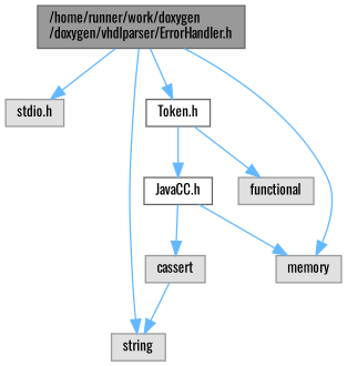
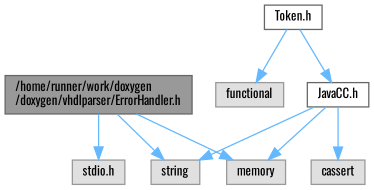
  digraph {
    fontname=Oswald
    node [color=grey60 fillcolor="#E0E0E0" fontname=Oswald fontsize=10 shape=box style=filled]
    edge [color=steelblue1 fontname=Oswald fontsize=10 labelfontname=Helvetica labelfontsize=10 style=solid]
    n1 [color=gray40 fillcolor=grey60 fontcolor=black height=0.2 label="/home/runner/work/doxygen\l/doxygen/vhdlparser/ErrorHandler.h" width=0.4]
    n2 [height=0.2 label="stdio.h" width=0.4]
    n3 [height=0.2 label=string width=0.4]
    n4 [color=grey40 fillcolor=white height=0.2 label="Token.h" width=0.4]
    n5 [height=0.2 label=memory width=0.4]
    n6 [color=grey40 fillcolor=white height=0.2 label="JavaCC.h" width=0.4]
    n7 [height=0.2 label=cassert width=0.4]
    n8 [height=0.2 label=functional width=0.4]
    n1 -> n2
    n1 -> n3
-   n1 -> n4
    n1 -> n5
    n4 -> n6
    n4 -> n8
-   n7 -> n3
+   n6 -> n3
    n6 -> n5
    n6 -> n7
  }
